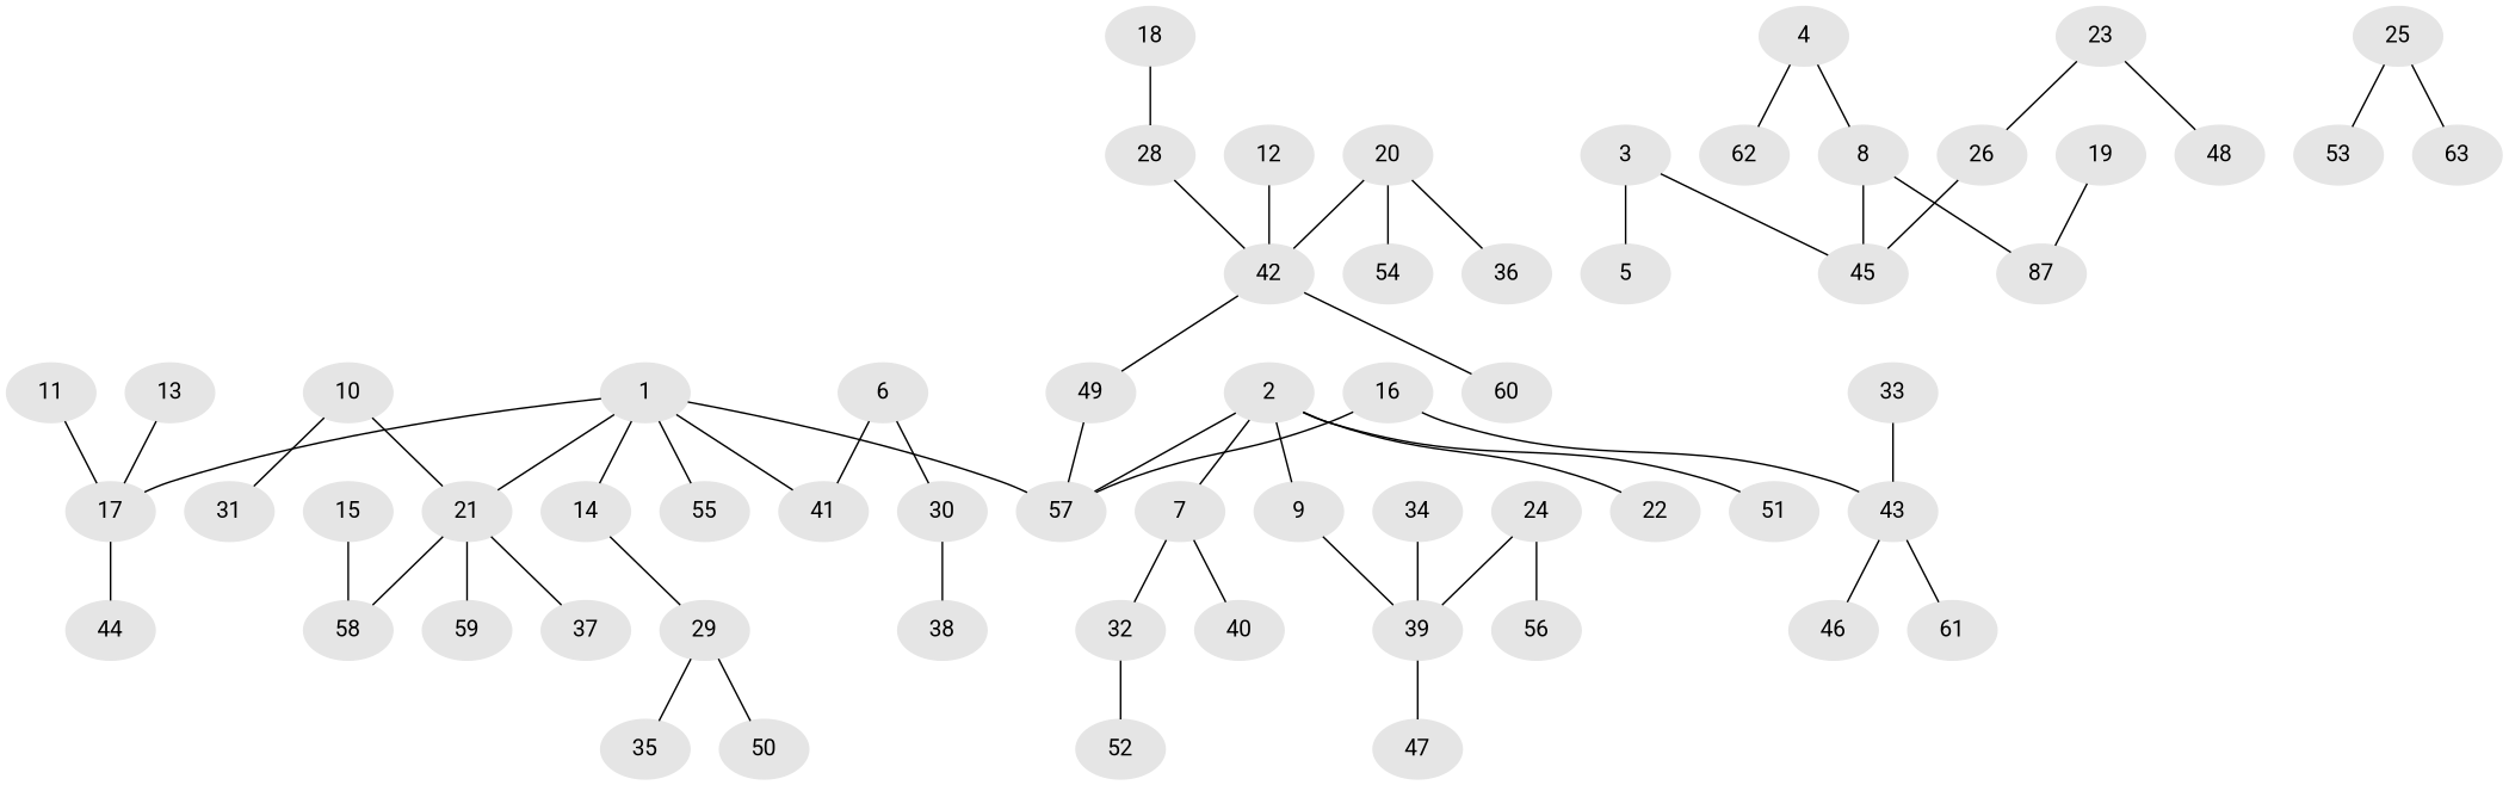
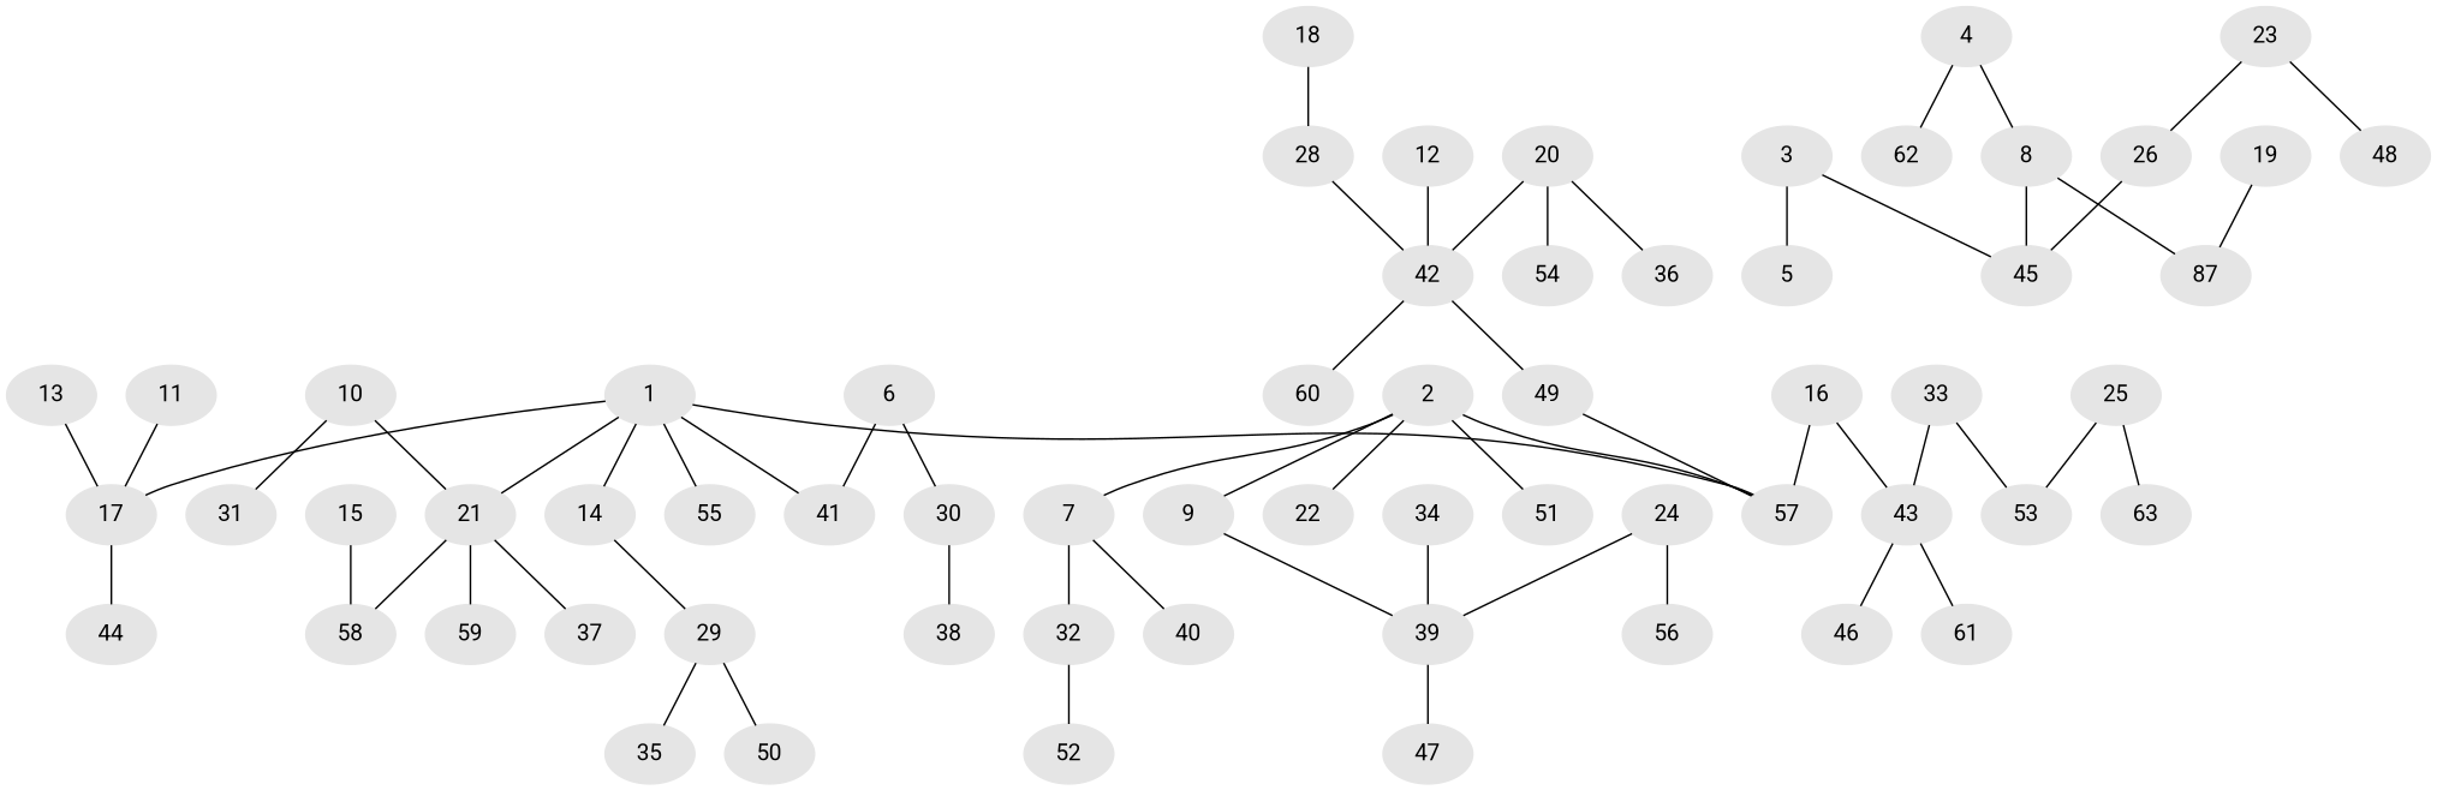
  graph {
    fontname=Roboto
    node [color=gray90 fontname=Roboto style=filled]
    edge [fontname=Roboto weight=1.0]
    1
    14
    17
    21
    41
    55
    57
    29
    44
    58
    37
    59
    2
    7
    9
    22
    51
    32
    40
    39
    3
    45
    5
    4
    8
    62
    n27 [label=87]
    6
    30
    38
    52
    47
    10
    31
    11
    12
    42
    49
    60
    13
    35
    50
    15
    16
    43
    46
    61
    18
    28
    19
    20
    36
    54
    23
    26
    48
    24
    56
    25
    53
    63
    33
    34
    1 -- 14
    1 -- 17
    1 -- 21
    1 -- 41
    1 -- 55
    1 -- 57
    14 -- 29
    17 -- 44
    21 -- 58
    21 -- 37
    21 -- 59
    29 -- 35
    29 -- 50
    2 -- 57
    2 -- 7
    2 -- 9
    2 -- 22
    2 -- 51
    7 -- 32
    7 -- 40
    9 -- 39
    32 -- 52
    39 -- 47
    3 -- 45
    3 -- 5
    4 -- 8
    4 -- 62
    8 -- 45
    8 -- n27
    6 -- 41
    6 -- 30
    30 -- 38
    10 -- 21
    10 -- 31
    11 -- 17
    12 -- 42
    42 -- 49
    42 -- 60
    49 -- 57
    13 -- 17
    15 -- 58
    16 -- 57
    16 -- 43
    43 -- 46
    43 -- 61
    18 -- 28
    28 -- 42
    19 -- n27
    20 -- 42
    20 -- 36
    20 -- 54
    23 -- 26
    23 -- 48
    26 -- 45
    24 -- 39
    24 -- 56
    25 -- 53
    25 -- 63
    33 -- 43
+   33 -- 53
    34 -- 39
  }
